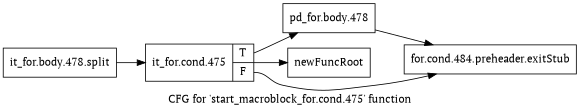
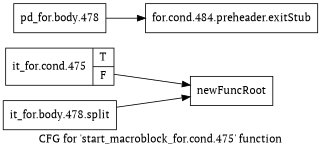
  digraph {
    fontname="PT Serif"
    label="CFG for 'start_macroblock_for.cond.475' function"
    rankdir=LR
    node [fontname="PT Serif" shape=record]
    edge [fontname="PT Serif"]
    n1 [label="{newFuncRoot}"]
    n2 [label="{it_for.cond.475|{<s0>T|<s1>F}}"]
    n3 [label="{for.cond.484.preheader.exitStub}"]
    n4 [label="{pd_for.body.478}"]
    n5 [label="{it_for.body.478.split}"]
    n2 -> n1
-   n2 -> n3 [tailport=s1]
-   n2 -> n4 [tailport=s0]
    n4 -> n3
-   n5 -> n2
+   n5 -> n1
  }
